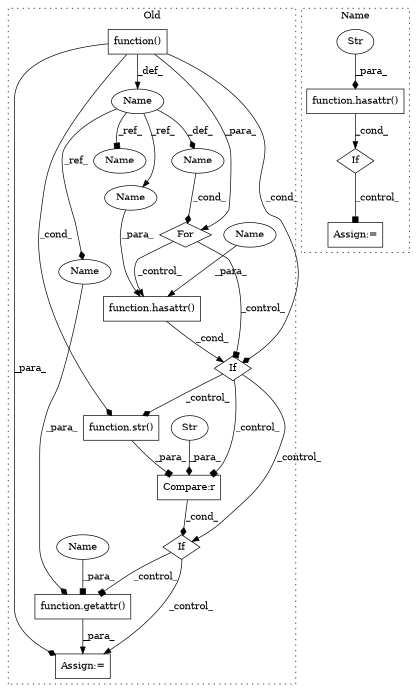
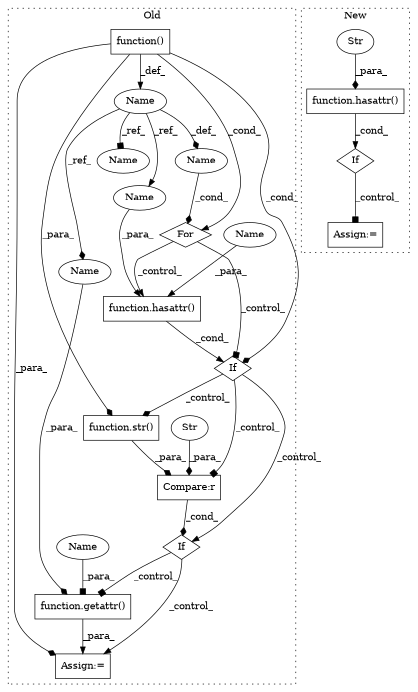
  digraph {
    node [a=87 l=4 shape=ellipse]
    edge [arrowhead=diamond]
    n1 [a=75 l="8,1" label="function.getattr()" s="34544,34562" shape=box]
    n2 [a=68 l=3 label="Assign:=" s=34541 shape=box]
    n3 [label=Name s=34371]
    n4 [a=75 l="8,1" label="function.hasattr()" s="34432,34450" shape=box]
    n5 [a=96 l=3 label=If s=34429 shape=diamond]
    n6 [a=40 l=43 label="Compare:r" s=34472 shape=box]
    n7 [a=96 l=3 label=If s=34469 shape=diamond]
    n8 [a=66 l=6 label=Str s=34509]
    n9 [a=75 l=30 label="function()" s=34385 shape=box]
    n10 [a=75 l="4,1" label="function.str()" s="34472,34504" shape=box]
    n11 [label=Name s=34377]
    n12 [a=107 l="4,14" label=For s="34367,34415" shape=diamond]
    n13 [label=Name s=34440]
    n14 [label=Name s=34552]
    n15 [label=Name s=34499]
    n16 [label=Name s=34446]
    n17 [label=Name s=34558]
    n18 [a=75 l="8,1" label="function.hasattr()" s="36113,36133" shape=box]
    n19 [a=66 l=6 label=Str s=36127]
    n20 [a=68 l=3 label="Assign:=" s=36152 shape=box]
    n21 [a=96 l=3 label=If s=36110 shape=diamond]
    subgraph cluster_1 {
      label=Old
      style=dotted
      n1
      n2
      n3
      n4
      n5
      n6
      n7
      n8
      n9
      n10
      n11
      n12
      n13
      n14
      n15
      n16
      n17
    }
    subgraph cluster_2 {
-     label=Name
+     label=New
      style=dotted
      n18
      n19
      n20
      n21
    }
    n1 -> n2 [arrowhead=normal label=_para_]
    n3 -> n11 [label=_def_]
    n3 -> n15 [arrowhead=box label=_ref_]
    n3 -> n16 [arrowhead=normal label=_ref_]
    n3 -> n17 [label=_ref_]
    n4 -> n5 [arrowhead=normal label=_cond_]
    n5 -> n6 [arrowhead=box label=_control_]
    n5 -> n7 [arrowhead=normal label=_control_]
    n5 -> n10 [label=_control_]
    n6 -> n7 [label=_cond_]
    n7 -> n1 [arrowhead=box label=_control_]
    n7 -> n2 [arrowhead=normal label=_control_]
    n8 -> n6 [label=_para_]
    n9 -> n2 [label=_para_]
    n9 -> n3 [arrowhead=normal label=_def_]
    n9 -> n5 [label=_cond_]
-   n9 -> n10 [label=_cond_]
-   n9 -> n12 [arrowhead=normal label=_para_]
-   n10 -> n6 [arrowhead=box label=_para_]
+   n9 -> n10 [label=_para_]
+   n9 -> n12 [arrowhead=normal label=_cond_]
+   n10 -> n6 [label=_para_]
    n11 -> n12 [label=_cond_]
    n12 -> n4 [arrowhead=normal label=_control_]
    n12 -> n5 [arrowhead=box label=_control_]
    n13 -> n4 [arrowhead=normal label=_para_]
    n14 -> n1 [arrowhead=box label=_para_]
    n16 -> n4 [arrowhead=normal label=_para_]
    n17 -> n1 [label=_para_]
    n18 -> n21 [arrowhead=normal label=_cond_]
    n19 -> n18 [label=_para_]
    n21 -> n20 [arrowhead=box label=_control_]
  }
